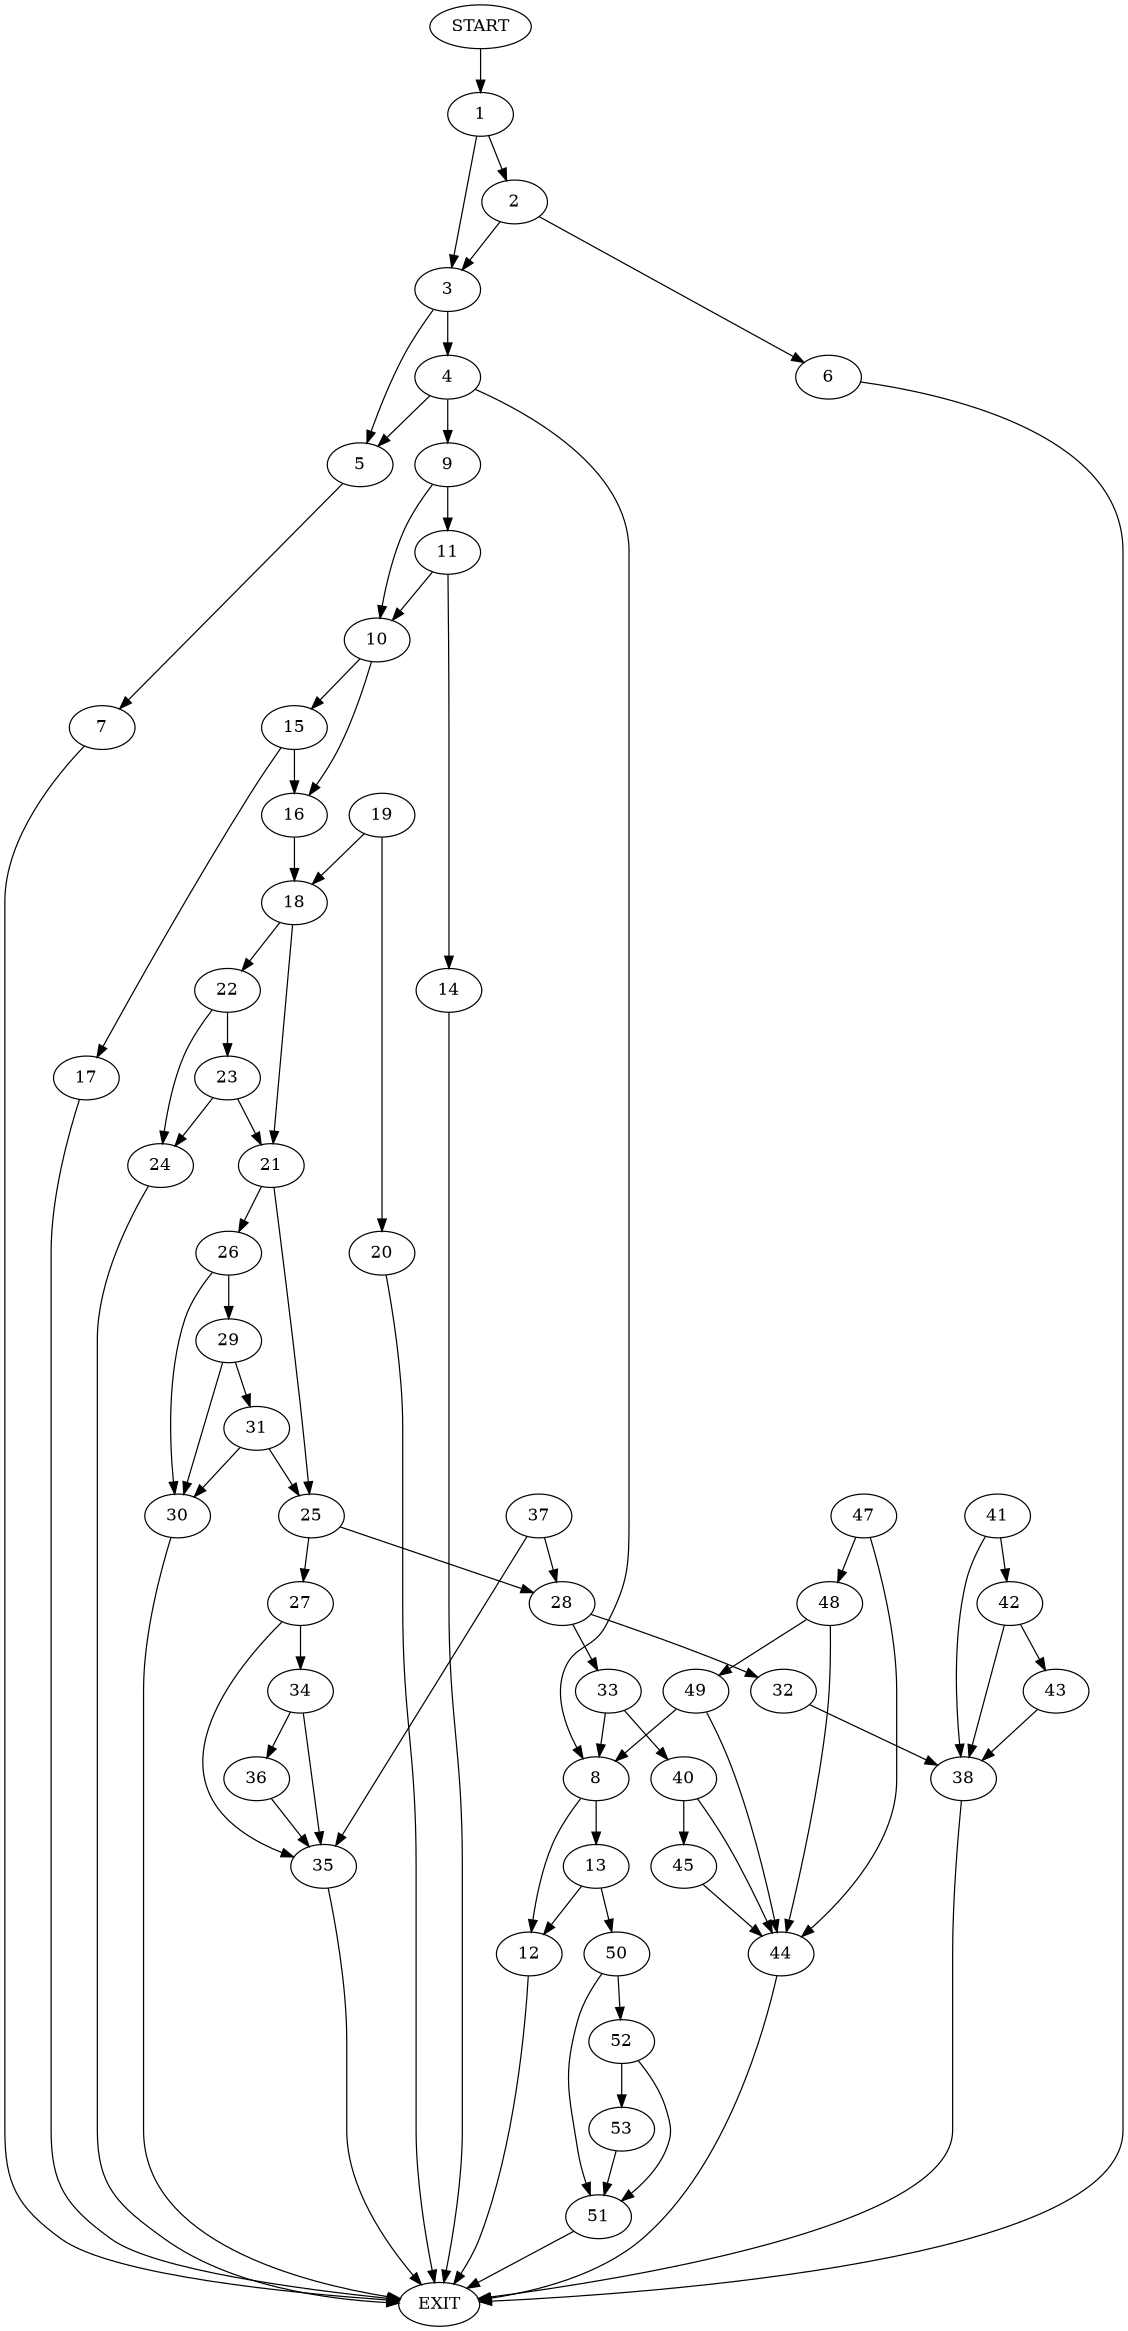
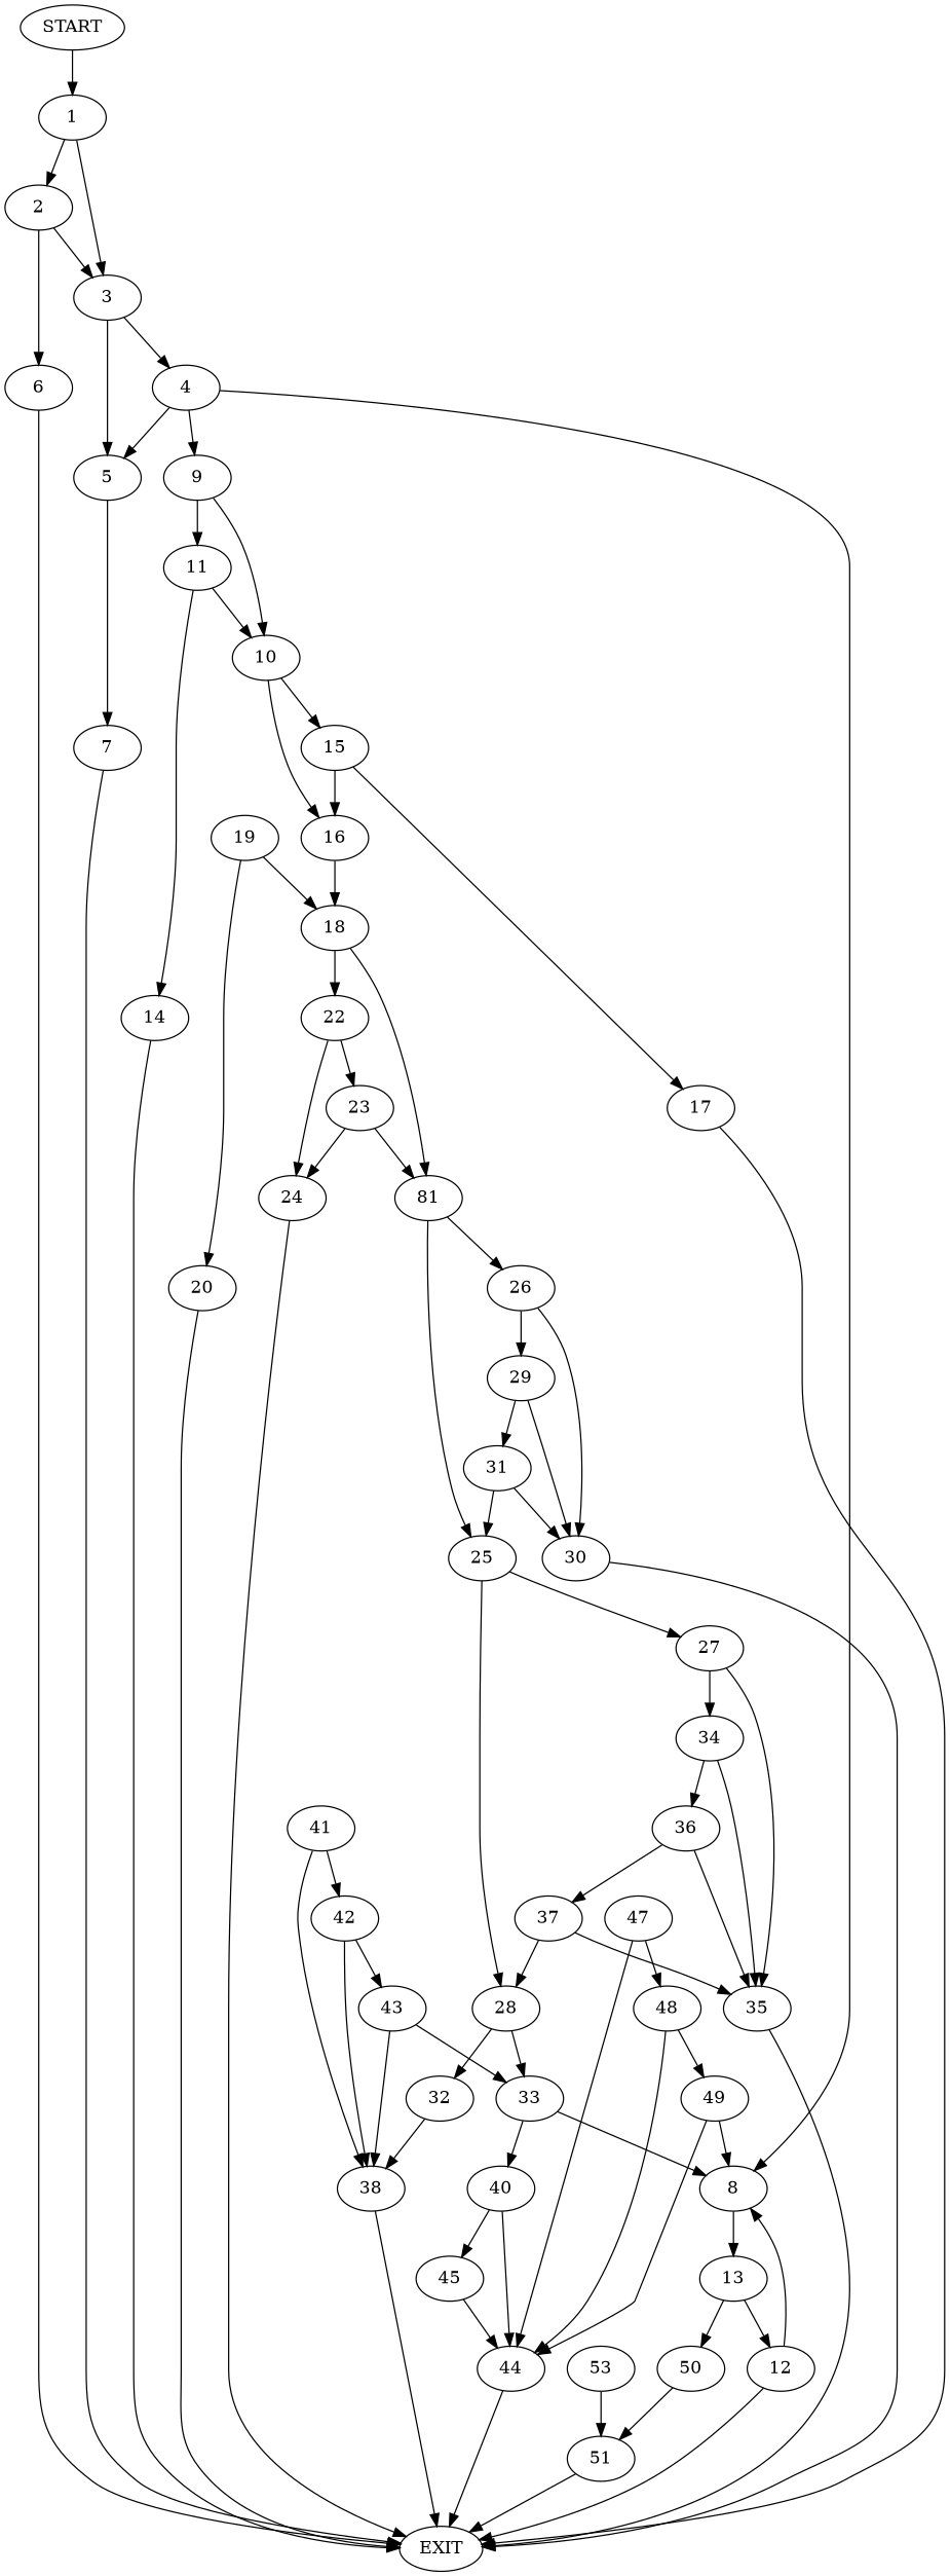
  digraph {
    n1 [label=START]
    1
    2
    3
    n5 [label=EXIT]
    6
    4
    5
    8
    9
    7
    12
    13
    10
    11
    50
    15
    16
    14
    17
    18
    51
-   52
-   21
+   21 [label=81]
    22
    19
    20
    25
    26
    23
    24
    27
    28
    29
    30
    34
    35
    32
    33
    31
    36
    38
    40
    44
    45
    37
    41
    42
    43
    47
    48
    49
    53
    n1 -> 1
    1 -> 2
    1 -> 3
    2 -> 3
    2 -> 6
    3 -> 4
    3 -> 5
    6 -> n5
    4 -> 5
    4 -> 8
    4 -> 9
    5 -> 7
-   8 -> 12
+   12 -> 8
    8 -> 13
    9 -> 10
    9 -> 11
    7 -> n5
    12 -> n5
    13 -> 12
    13 -> 50
    10 -> 15
    10 -> 16
    11 -> 10
    11 -> 14
    50 -> 51
-   50 -> 52
    15 -> 16
    15 -> 17
    16 -> 18
    14 -> n5
    17 -> n5
    18 -> 21
    18 -> 22
    51 -> n5
-   52 -> 51
-   52 -> 53
    21 -> 25
    21 -> 26
    22 -> 23
    22 -> 24
    19 -> 18
    19 -> 20
    20 -> n5
    25 -> 27
    25 -> 28
    26 -> 29
    26 -> 30
    23 -> 21
    23 -> 24
    24 -> n5
    27 -> 34
    27 -> 35
    28 -> 32
    28 -> 33
    29 -> 30
    29 -> 31
    30 -> n5
    34 -> 35
    34 -> 36
    35 -> n5
    32 -> 38
    33 -> 8
    33 -> 40
    31 -> 25
    31 -> 30
    36 -> 35
+   36 -> 37
    38 -> n5
    40 -> 44
    40 -> 45
    44 -> n5
    45 -> 44
    37 -> 28
    37 -> 35
    41 -> 38
    41 -> 42
    42 -> 38
    42 -> 43
+   43 -> 33
    43 -> 38
    47 -> 44
    47 -> 48
    48 -> 44
    48 -> 49
    49 -> 8
    49 -> 44
    53 -> 51
  }
